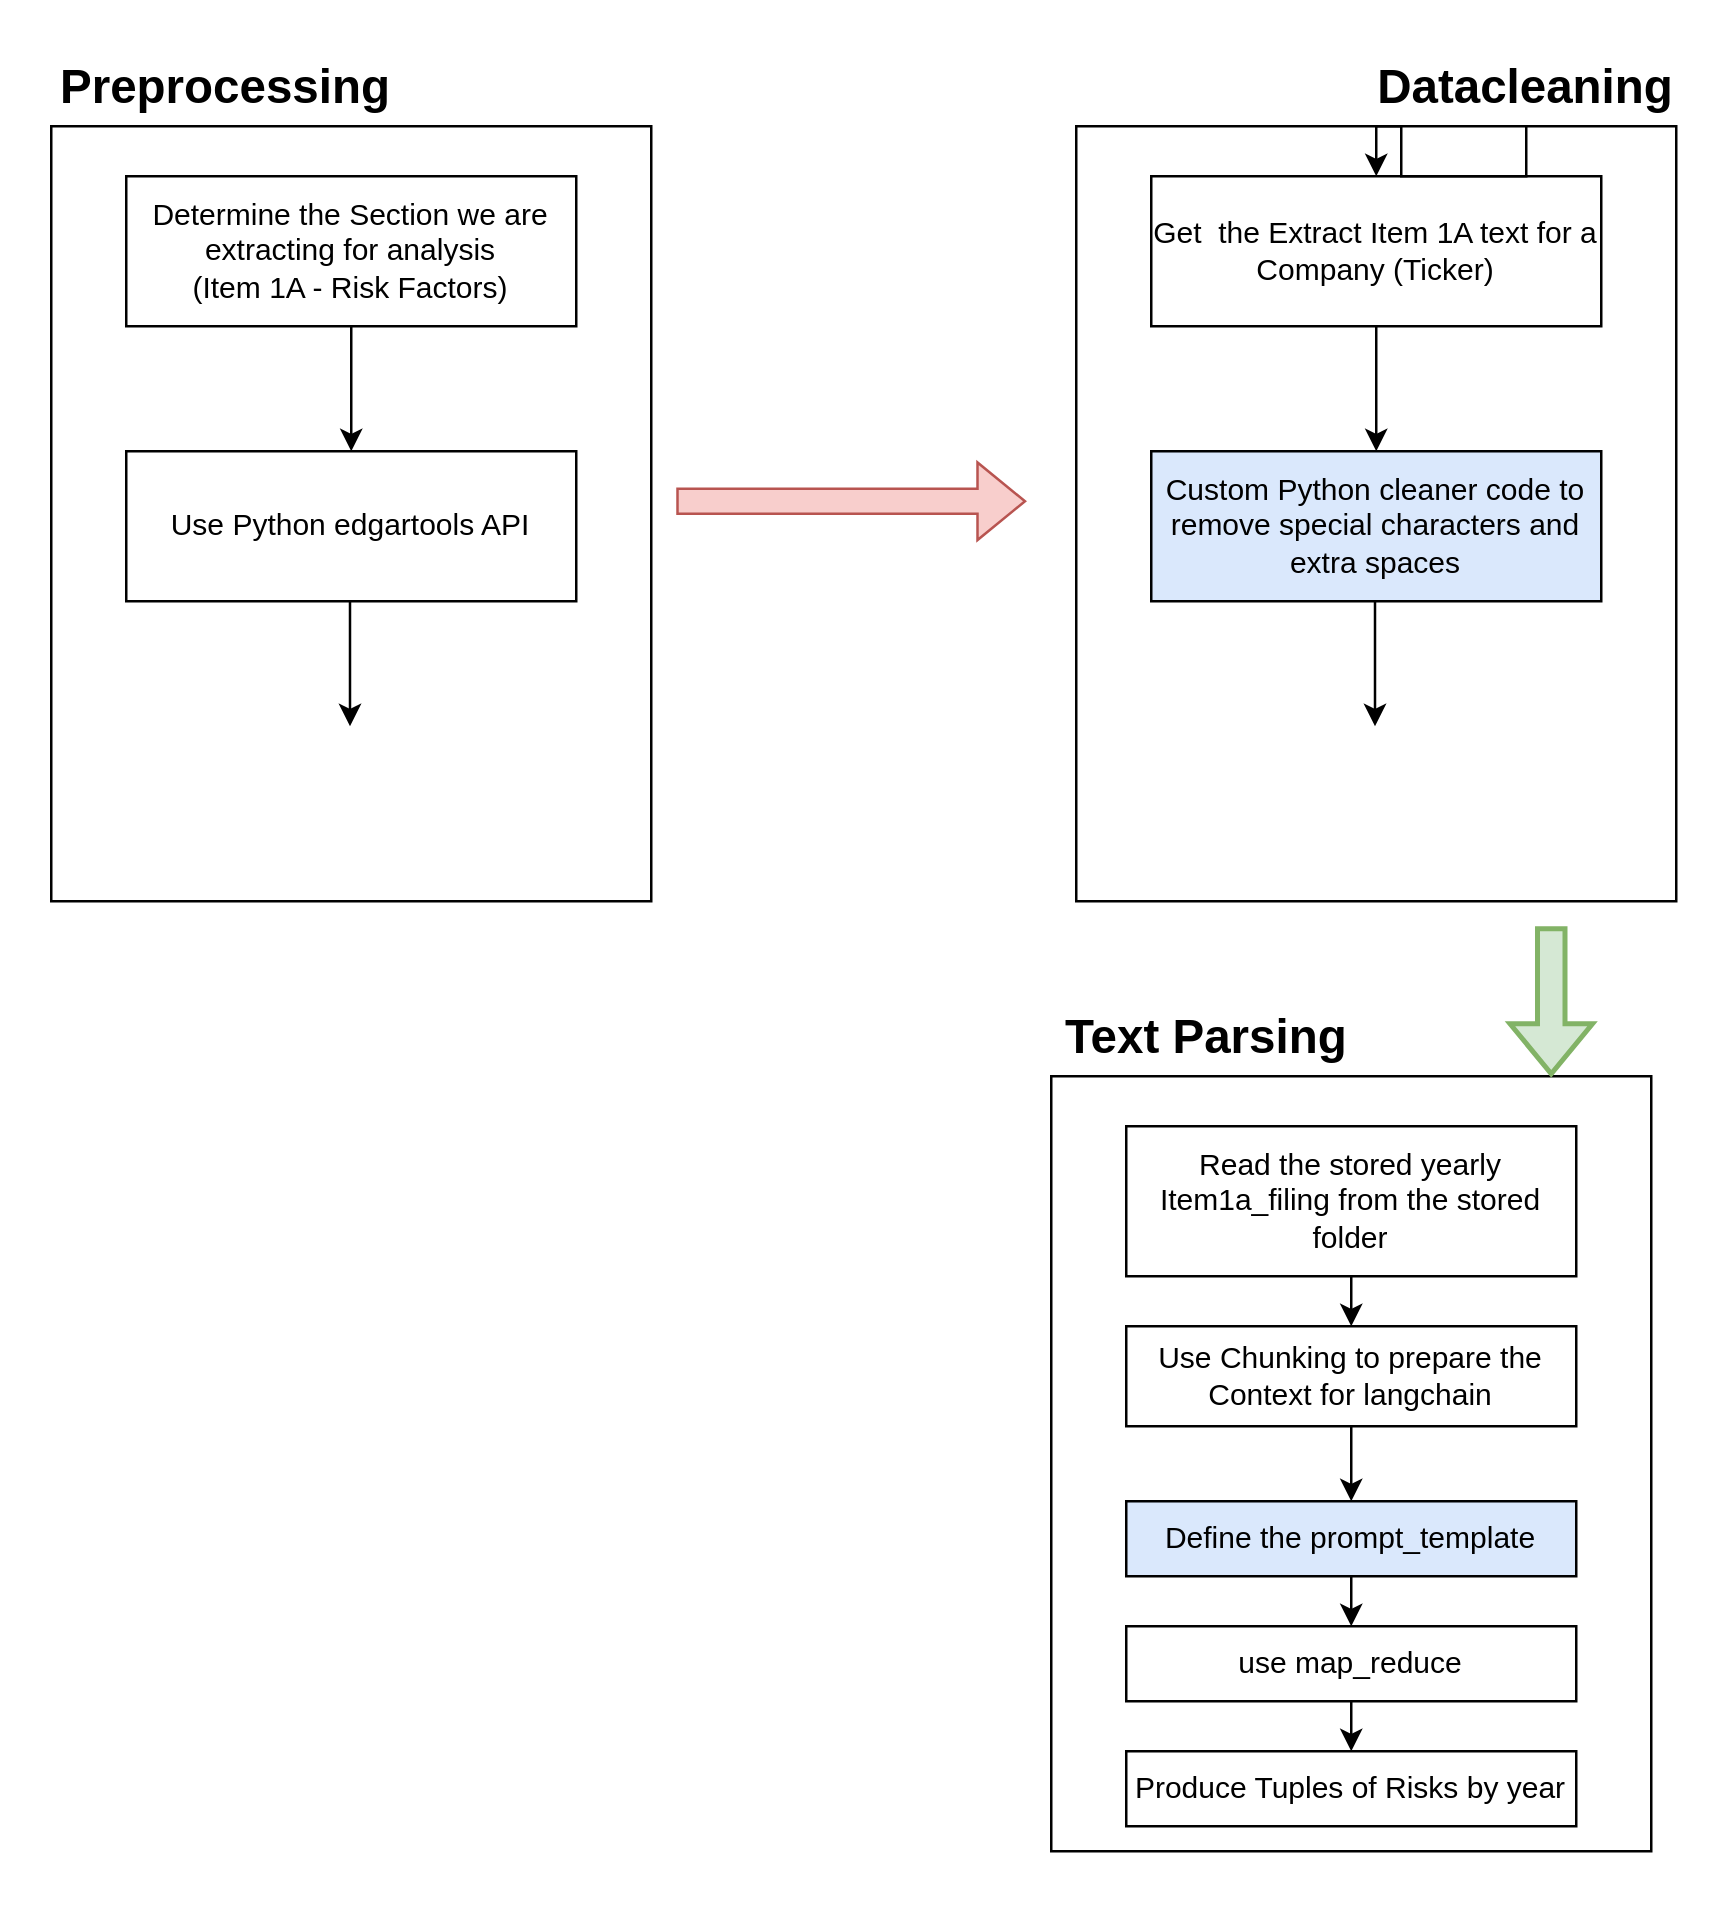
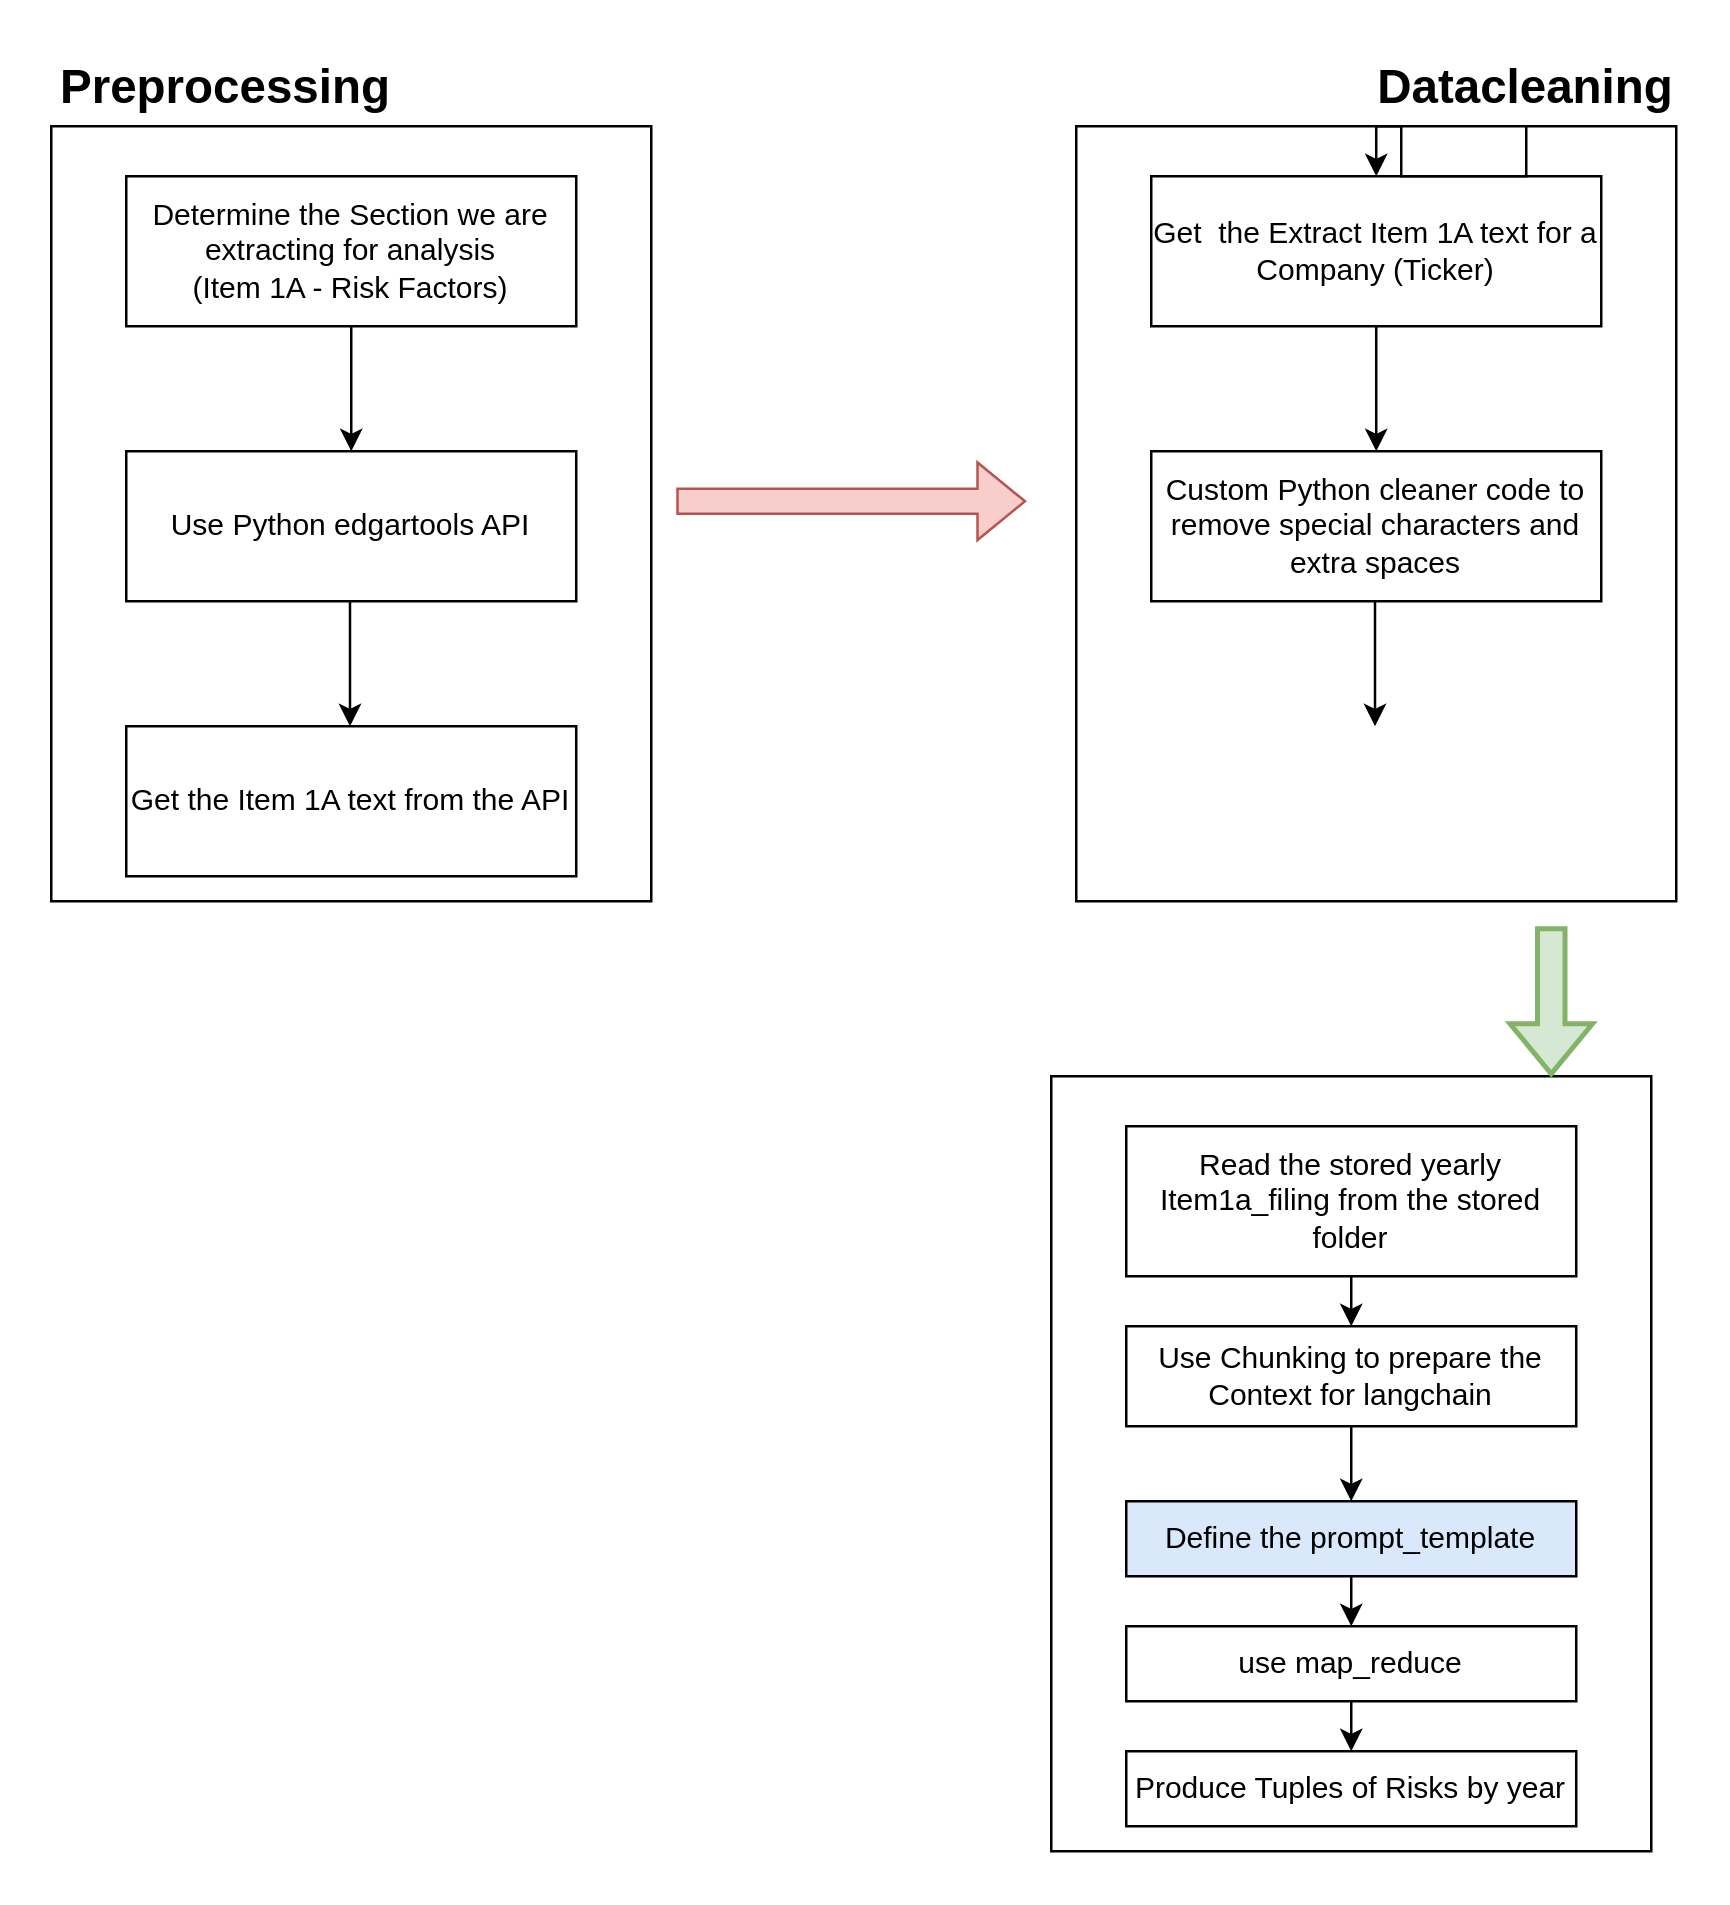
  <mxCell id="0" />
  <mxCell id="1" parent="0" />
  <mxCell id="2" value="" style="group" vertex="1" connectable="0" parent="1"><mxGeometry x="20" y="20" width="240" height="340" as="geometry" /></mxCell>
  <mxCell id="3" value="" style="rounded=0;whiteSpace=wrap;html=1;" vertex="1" parent="2"><mxGeometry y="30" width="240" height="310" as="geometry" /></mxCell>
  <mxCell id="4" value="" style="group" vertex="1" connectable="0" parent="2"><mxGeometry x="30" y="50" width="180" height="280" as="geometry" /></mxCell>
  <mxCell id="5" value="Determine the Section we are extracting for analysis&lt;br&gt;(Item 1A - Risk Factors)" style="rounded=0;whiteSpace=wrap;html=1;" vertex="1" parent="4"><mxGeometry width="180" height="60" as="geometry" /></mxCell>
  <mxCell id="6" value="Use Python edgartools API" style="rounded=0;whiteSpace=wrap;html=1;" vertex="1" parent="4"><mxGeometry y="110" width="180" height="60" as="geometry" /></mxCell>
+ <mxCell id="7" value="Get the Item 1A text from the API" style="rounded=0;whiteSpace=wrap;html=1;" vertex="1" parent="4"><mxGeometry y="220" width="180" height="60" as="geometry" /></mxCell>
  <mxCell id="8" value="" style="endArrow=classic;html=1;rounded=0;" edge="1" parent="4" target="6"><mxGeometry width="50" height="50" relative="1" as="geometry"><mxPoint x="90" y="60" as="sourcePoint" /><mxPoint x="140" y="10" as="targetPoint" /></mxGeometry></mxCell>
  <mxCell id="9" value="" style="endArrow=classic;html=1;rounded=0;" edge="1" parent="4"><mxGeometry width="50" height="50" relative="1" as="geometry"><mxPoint x="89.5" y="170" as="sourcePoint" /><mxPoint x="89.5" y="220" as="targetPoint" /></mxGeometry></mxCell>
  <mxCell id="10" value="Preprocessing" style="text;html=1;align=center;verticalAlign=middle;whiteSpace=wrap;rounded=0;fontStyle=1;fontSize=19;" vertex="1" parent="2"><mxGeometry x="40" width="60" height="30" as="geometry" /></mxCell>
  <mxCell id="11" value="" style="group" vertex="1" connectable="0" parent="1"><mxGeometry x="430" y="20" width="240" height="340" as="geometry" /></mxCell>
  <mxCell id="12" value="" style="rounded=0;whiteSpace=wrap;html=1;" vertex="1" parent="11"><mxGeometry y="30" width="240" height="310" as="geometry" /></mxCell>
  <mxCell id="13" value="" style="group" vertex="1" connectable="0" parent="11"><mxGeometry x="30" y="50" width="180" height="280" as="geometry" /></mxCell>
  <mxCell id="14" value="Get&amp;nbsp; the Extract Item 1A text for a Company (Ticker)" style="rounded=0;whiteSpace=wrap;html=1;" vertex="1" parent="13"><mxGeometry width="180" height="60" as="geometry" /></mxCell>
- <mxCell id="15" value="Custom Python cleaner code to remove special characters and extra spaces" style="rounded=0;whiteSpace=wrap;html=1;fillColor=#dae8fc;" vertex="1" parent="13"><mxGeometry y="110" width="180" height="60" as="geometry" /></mxCell>
+ <mxCell id="15" value="Custom Python cleaner code to remove special characters and extra spaces" style="rounded=0;whiteSpace=wrap;html=1;" vertex="1" parent="13"><mxGeometry y="110" width="180" height="60" as="geometry" /></mxCell>
  <mxCell id="16" value="" style="endArrow=classic;html=1;rounded=0;" edge="1" parent="13" target="15"><mxGeometry width="50" height="50" relative="1" as="geometry"><mxPoint x="90" y="60" as="sourcePoint" /><mxPoint x="140" y="10" as="targetPoint" /></mxGeometry></mxCell>
  <mxCell id="17" value="" style="endArrow=classic;html=1;rounded=0;" edge="1" parent="13"><mxGeometry width="50" height="50" relative="1" as="geometry"><mxPoint x="89.5" y="170" as="sourcePoint" /><mxPoint x="89.5" y="220" as="targetPoint" /></mxGeometry></mxCell>
  <mxCell id="18" value="" style="edgeStyle=orthogonalEdgeStyle;rounded=0;orthogonalLoop=1;jettySize=auto;html=1;" edge="1" parent="11" source="19" target="14"><mxGeometry relative="1" as="geometry" /></mxCell>
  <mxCell id="19" value="Datacleaning" style="text;html=1;align=center;verticalAlign=middle;whiteSpace=wrap;rounded=0;fontStyle=1;fontSize=19;" vertex="1" parent="11"><mxGeometry x="150" width="60" height="30" as="geometry" /></mxCell>
  <mxCell id="20" value="" style="shape=flexArrow;endArrow=classic;html=1;rounded=0;fillColor=#f8cecc;strokeColor=#b85450;" edge="1" parent="1"><mxGeometry width="50" height="50" relative="1" as="geometry"><mxPoint x="270" y="200" as="sourcePoint" /><mxPoint x="410" y="200" as="targetPoint" /></mxGeometry></mxCell>
  <mxCell id="21" value="" style="group" vertex="1" connectable="0" parent="1"><mxGeometry x="420" y="400" width="240" height="340" as="geometry" /></mxCell>
  <mxCell id="22" value="" style="rounded=0;whiteSpace=wrap;html=1;" vertex="1" parent="21"><mxGeometry y="30" width="240" height="310" as="geometry" /></mxCell>
  <mxCell id="23" value="" style="group" vertex="1" connectable="0" parent="21"><mxGeometry x="30" y="50" width="180" height="280" as="geometry" /></mxCell>
  <mxCell id="24" value="Read the stored yearly Item1a_filing from the stored folder" style="rounded=0;whiteSpace=wrap;html=1;" vertex="1" parent="23"><mxGeometry width="180" height="60" as="geometry" /></mxCell>
  <mxCell id="25" value="Use Chunking to prepare the Context for langchain" style="rounded=0;whiteSpace=wrap;html=1;" vertex="1" parent="23"><mxGeometry y="80" width="180" height="40" as="geometry" /></mxCell>
  <mxCell id="26" value="" style="endArrow=classic;html=1;rounded=0;" edge="1" parent="23" target="25"><mxGeometry width="50" height="50" relative="1" as="geometry"><mxPoint x="90" y="60" as="sourcePoint" /><mxPoint x="140" y="10" as="targetPoint" /></mxGeometry></mxCell>
- <mxCell id="27" value="Text Parsing&amp;nbsp;" style="text;html=1;align=center;verticalAlign=middle;whiteSpace=wrap;rounded=0;fontStyle=1;fontSize=19;" vertex="1" parent="21"><mxGeometry width="130" height="30" as="geometry" /></mxCell>
  <mxCell id="28" value="Define the prompt_template" style="rounded=0;whiteSpace=wrap;html=1;fillColor=#dae8fc;" vertex="1" parent="21"><mxGeometry x="30" y="200" width="180" height="30" as="geometry" /></mxCell>
  <mxCell id="29" value="" style="endArrow=classic;html=1;rounded=0;exitX=0.5;exitY=1;exitDx=0;exitDy=0;entryX=0.5;entryY=0;entryDx=0;entryDy=0;" edge="1" parent="21" source="25" target="28"><mxGeometry width="50" height="50" relative="1" as="geometry"><mxPoint x="130" y="120" as="sourcePoint" /><mxPoint x="130" y="140" as="targetPoint" /></mxGeometry></mxCell>
  <mxCell id="30" value="use map_reduce" style="rounded=0;whiteSpace=wrap;html=1;" vertex="1" parent="21"><mxGeometry x="30" y="250" width="180" height="30" as="geometry" /></mxCell>
  <mxCell id="31" value="" style="endArrow=classic;html=1;rounded=0;exitX=0.5;exitY=1;exitDx=0;exitDy=0;entryX=0.5;entryY=0;entryDx=0;entryDy=0;" edge="1" parent="21" source="28" target="30"><mxGeometry width="50" height="50" relative="1" as="geometry"><mxPoint x="130" y="180" as="sourcePoint" /><mxPoint x="130" y="210" as="targetPoint" /></mxGeometry></mxCell>
  <mxCell id="32" value="Produce Tuples of Risks by year" style="rounded=0;whiteSpace=wrap;html=1;" vertex="1" parent="21"><mxGeometry x="30" y="300" width="180" height="30" as="geometry" /></mxCell>
  <mxCell id="33" value="" style="shape=flexArrow;endArrow=classic;html=1;rounded=0;fillColor=#d5e8d4;strokeColor=#82b366;fillStyle=solid;strokeWidth=2;" edge="1" parent="1"><mxGeometry width="50" height="50" relative="1" as="geometry"><mxPoint x="620" y="370" as="sourcePoint" /><mxPoint x="620" y="430" as="targetPoint" /></mxGeometry></mxCell>
  <mxCell id="34" value="" style="endArrow=classic;html=1;rounded=0;exitX=0.5;exitY=1;exitDx=0;exitDy=0;entryX=0.5;entryY=0;entryDx=0;entryDy=0;" edge="1" parent="1"><mxGeometry width="50" height="50" relative="1" as="geometry"><mxPoint x="540" y="680" as="sourcePoint" /><mxPoint x="540" y="700" as="targetPoint" /></mxGeometry></mxCell>
